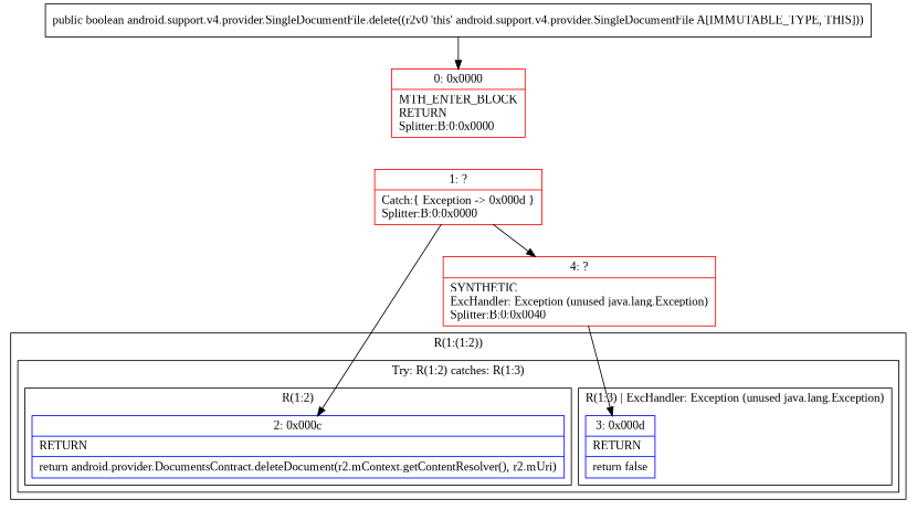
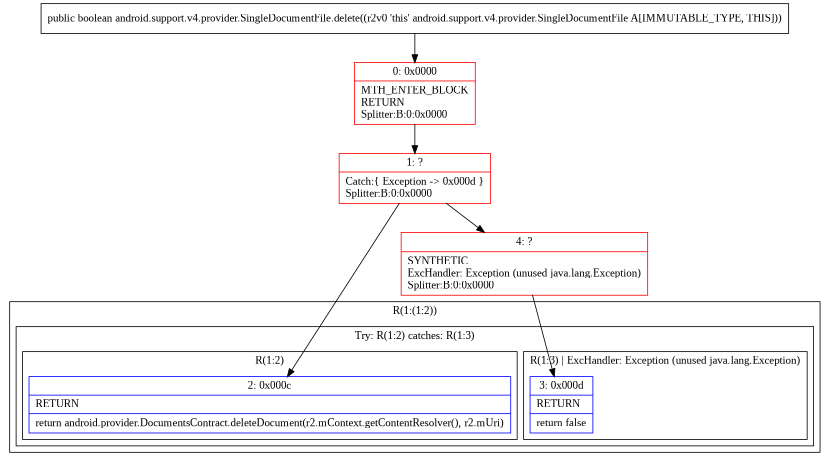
  digraph {
    fontname="Liberation Serif"
    node [color=red fontname="Liberation Serif" shape=record]
    edge [fontname="Liberation Serif"]
    n1 [color=blue label="{2\:\ 0x000c|RETURN\l|return android.provider.DocumentsContract.deleteDocument(r2.mContext.getContentResolver(), r2.mUri)\l}"]
    n2 [color=blue label="{3\:\ 0x000d|RETURN\l|return false\l}"]
    n3 [label="{0\:\ 0x0000|MTH_ENTER_BLOCK\lRETURN\lSplitter:B:0:0x0000\l}"]
    n4 [label="{1\:\ ?|Catch:\{ Exception \-\> 0x000d \}\lSplitter:B:0:0x0000\l}"]
-   n5 [label="{4\:\ ?|SYNTHETIC\lExcHandler: Exception (unused java.lang.Exception)\lSplitter:B:0:0x0040\l}"]
+   n5 [label="{4\:\ ?|SYNTHETIC\lExcHandler: Exception (unused java.lang.Exception)\lSplitter:B:0:0x0000\l}"]
    n6 [label="{public boolean android.support.v4.provider.SingleDocumentFile.delete((r2v0 'this' android.support.v4.provider.SingleDocumentFile A[IMMUTABLE_TYPE, THIS])) }" color=""]
    subgraph cluster_1 {
      label="R(1:(1:2))"
      subgraph cluster_2 {
        label="Try: R(1:2) catches: R(1:3)"
        subgraph cluster_3 {
          label="R(1:2)"
          n1
        }
        subgraph cluster_4 {
          label="R(1:3) | ExcHandler: Exception (unused java.lang.Exception)\l"
          n2
        }
      }
    }
    subgraph cluster_5 {
      label="R(1:3) | ExcHandler: Exception (unused java.lang.Exception)\l"
    }
+   n3 -> n4
    n4 -> n1
    n4 -> n5
    n5 -> n2
    n6 -> n3
  }
